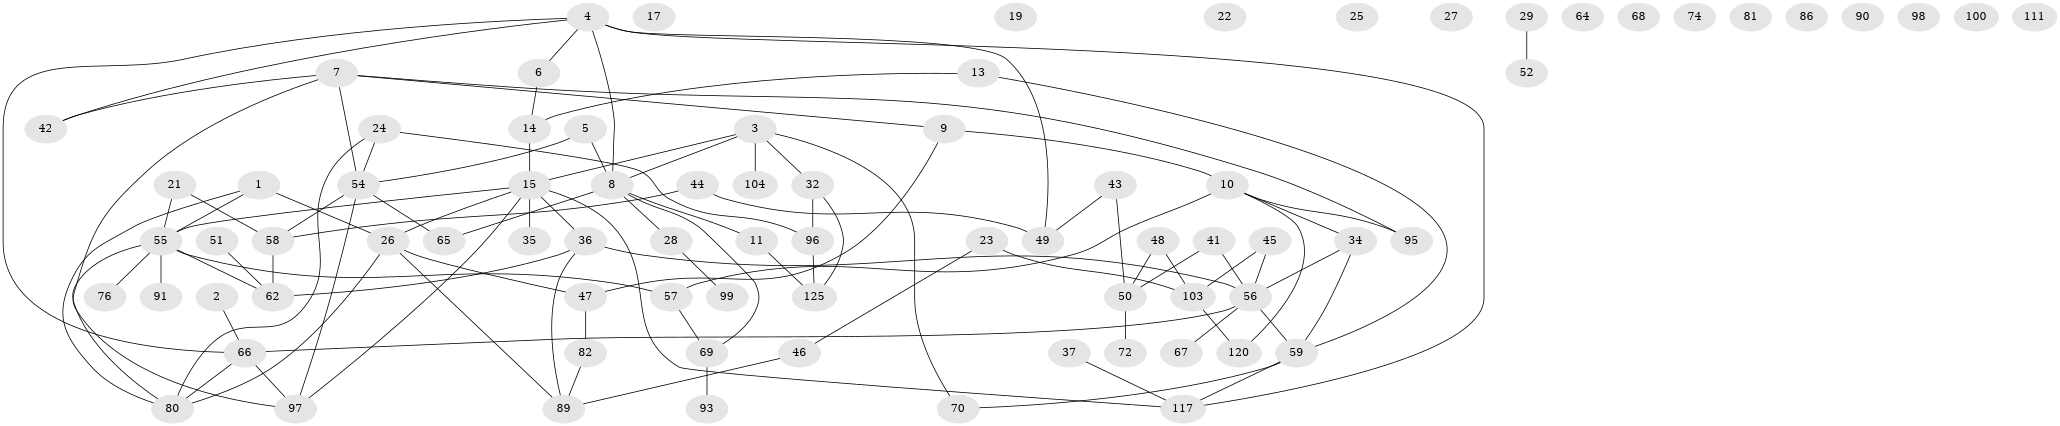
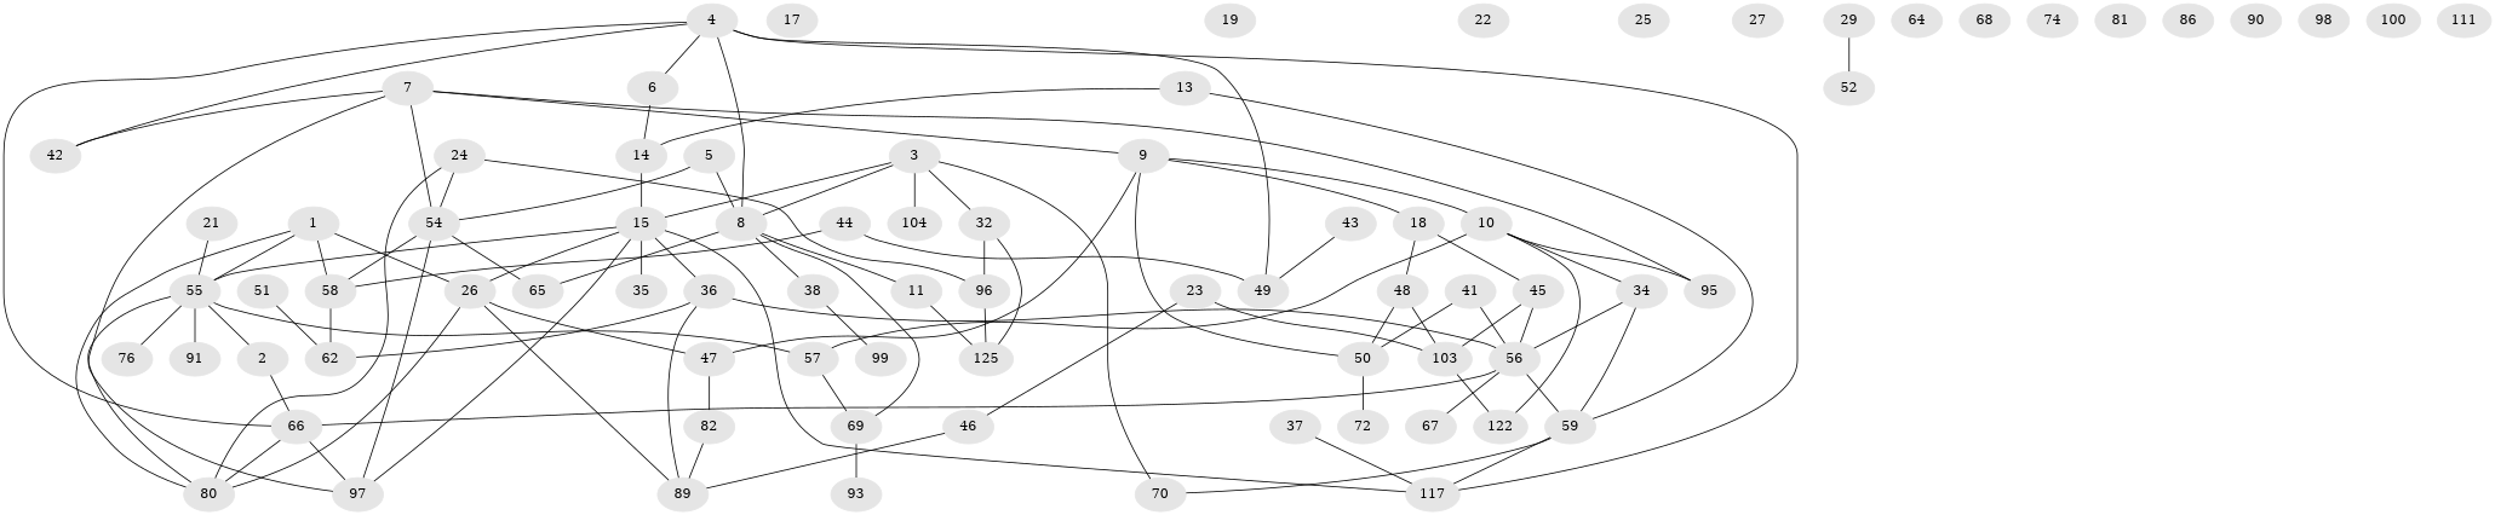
  graph {
    node [color=gray90 style=filled]
    1 [super="+118"]
    26 [super="+122"]
    55 [super="+88"]
    58 [super="+87"]
    80 [super="+116"]
    47 [super="+77"]
    89 [super="+92"]
    57 [super="+113"]
    62 [super="+101"]
    76
    91
    2 [super="+85"]
    66 [super="+71"]
    97
    3 [super="+16"]
    8 [super="+30"]
    15 [super="+20"]
    32 [super="+84"]
    70
    104 [super="+124"]
    11 [super="+114"]
-   28
+   28 [label=38]
    65
    69 [super="+105"]
    117
    35
    36 [super="+110"]
    125
    96 [super="+108"]
    4 [super="+60"]
    6
    42
    49
    14 [super="+119"]
    5
    54 [super="+75"]
    7 [super="+31"]
    9 [super="+40"]
    95
    10 [super="+123"]
+   18
    99
    93
    34 [super="+79"]
-   120
+   120 [label=122]
    45 [super="+109"]
    48 [super="+106"]
    59 [super="+61"]
    56 [super="+102"]
    82 [super="+107"]
    13 [super="+115"]
    17
    103 [super="+112"]
    50 [super="+94"]
    19
    21 [super="+33"]
    22
    23 [super="+121"]
    46 [super="+63"]
    24 [super="+83"]
    25
    27
    29
    52
    67
    37 [super="+39"]
    41 [super="+78"]
    72
    43 [super="+53"]
    44
    51 [super="+73"]
    64
    68
    74
    81
    86
    90
    98
    100
    111
    1 -- 26
    1 -- 55
-   21 -- 58
+   1 -- 58
    1 -- 80
    26 -- 80
    26 -- 47
    26 -- 89
    55 -- 80
    55 -- 57
-   55 -- 62
+   55 -- 2
    55 -- 76
    55 -- 91
    58 -- 62
    47 -- 82
    57 -- 69
    2 -- 66
    66 -- 80
    66 -- 97
    3 -- 8
    3 -- 15
    3 -- 32
    3 -- 70
    3 -- 104
    8 -- 11
    8 -- 28
    8 -- 65
    8 -- 69
    15 -- 26
    15 -- 55
    15 -- 97
    15 -- 117
    15 -- 35
    15 -- 36
    32 -- 125
    32 -- 96
    11 -- 125
    28 -- 99
    69 -- 93
    36 -- 89
    36 -- 62
    36 -- 56
    96 -- 125
    4 -- 66
    4 -- 8
    4 -- 117
    4 -- 6
    4 -- 42
    4 -- 49
    6 -- 14
    14 -- 15
    5 -- 8
    5 -- 54
    54 -- 58 [weight=2]
    54 -- 97
    54 -- 65
    7 -- 97
    7 -- 42
    7 -- 54
    7 -- 9
    7 -- 95
    9 -- 47
    9 -- 10
+   9 -- 18
    10 -- 57
    10 -- 95
    10 -- 34
    10 -- 120
+   18 -- 45
+   18 -- 48
    34 -- 59
    34 -- 56
    45 -- 56
    45 -- 103
    48 -- 103
    48 -- 50
    59 -- 70
    59 -- 117
    56 -- 66
    56 -- 59
    56 -- 67
    82 -- 89
    13 -- 14
    13 -- 59
    103 -- 120 [weight=2]
    50 -- 72
    21 -- 55
    23 -- 103
    23 -- 46
    46 -- 89
    24 -- 80
    24 -- 96
    24 -- 54
    29 -- 52
    37 -- 117
    41 -- 56
    41 -- 50
    43 -- 49
-   43 -- 50
+   9 -- 50
    44 -- 58
    44 -- 49
    51 -- 62
  }
